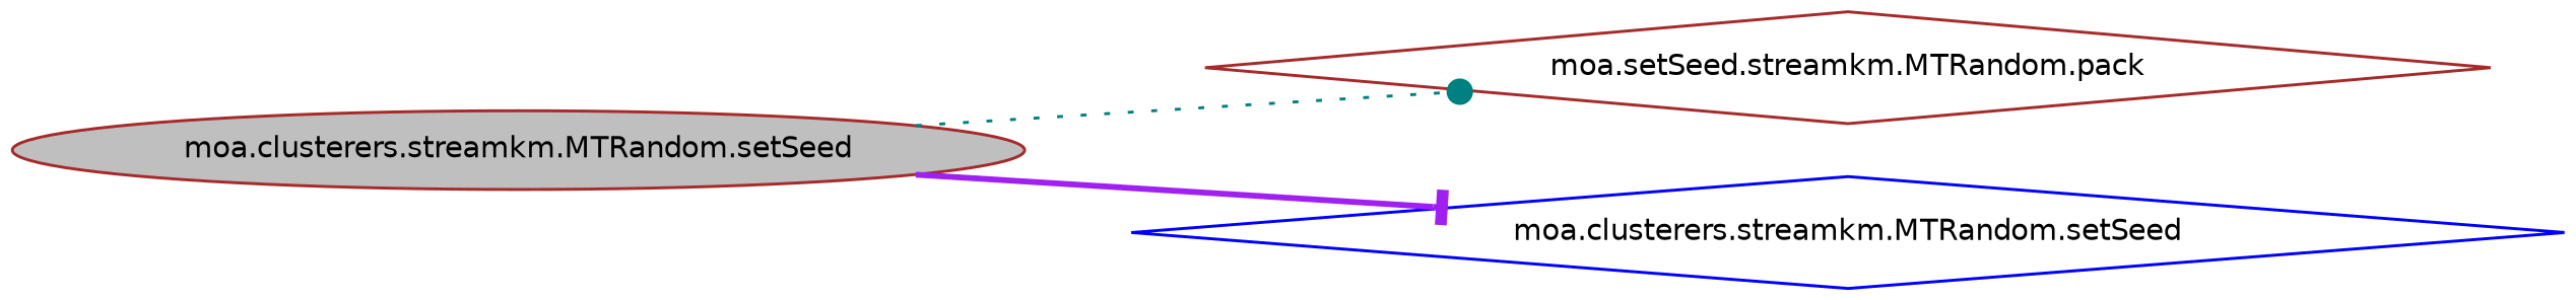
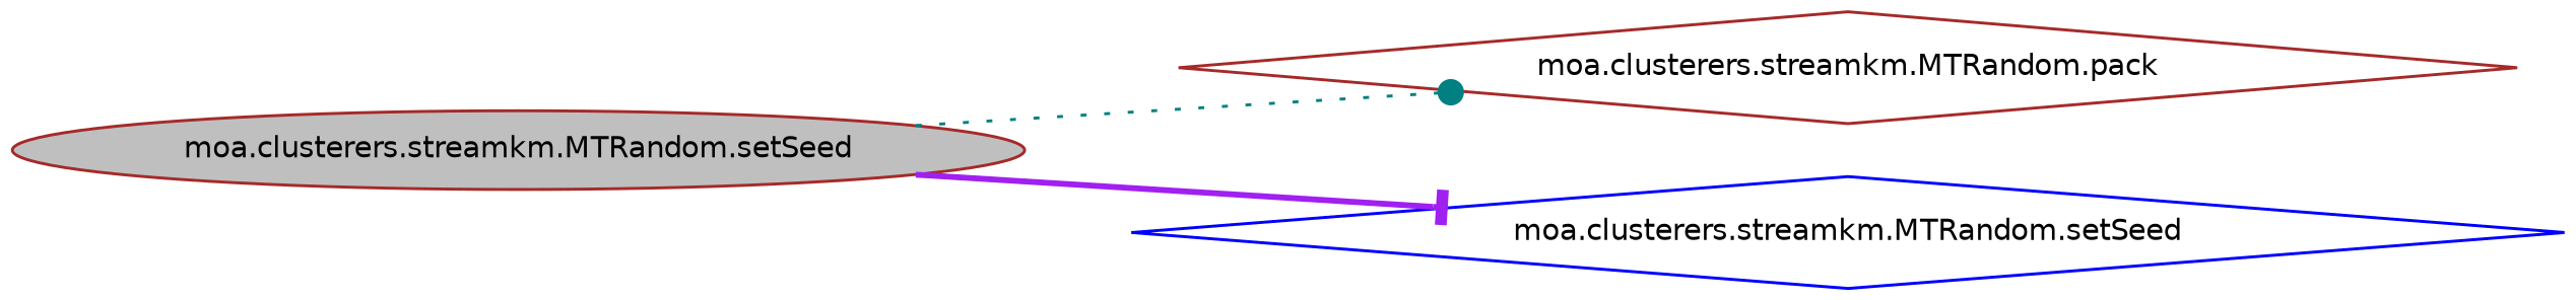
  digraph {
    rankdir=LR
    node [color=brown fillcolor=white fontname=Helvetica fontsize=10 shape=diamond style=filled]
    edge [fontname=Helvetica fontsize=10 labelfontname=Helvetica labelfontsize=10]
    n1 [fillcolor=grey75 fontcolor=black height=0.2 label="moa.clusterers.streamkm.MTRandom.setSeed" shape=ellipse width=0.4]
-   n2 [height=0.2 label="moa.setSeed.streamkm.MTRandom.pack" width=0.4]
+   n2 [height=0.2 label="moa.clusterers.streamkm.MTRandom.pack" width=0.4]
    n3 [color=blue height=0.2 label="moa.clusterers.streamkm.MTRandom.setSeed" width=0.4]
    n1 -> n2 [color=teal style=dotted arrowhead=dot]
    n1 -> n3 [color=purple style=bold arrowhead=tee]
  }
